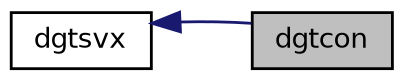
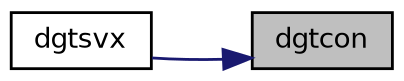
  digraph {
    rankdir=RL
    node [color=black fontname=Helvetica fontsize=10 shape=record style=filled]
    n1 [fillcolor=grey75 fontcolor=black height=0.2 label=dgtcon width=0.4]
    n2 [fillcolor=white height=0.2 label=dgtsvx width=0.4]
-   n2 -> n1 [color=midnightblue dir=back fontname=Helvetica fontsize=10 labelfontname=Helvetica labelfontsize=10 style=solid]
+   n1 -> n2 [color=midnightblue dir=back fontname=Helvetica fontsize=10 labelfontname=Helvetica labelfontsize=10 style=solid]
  }
